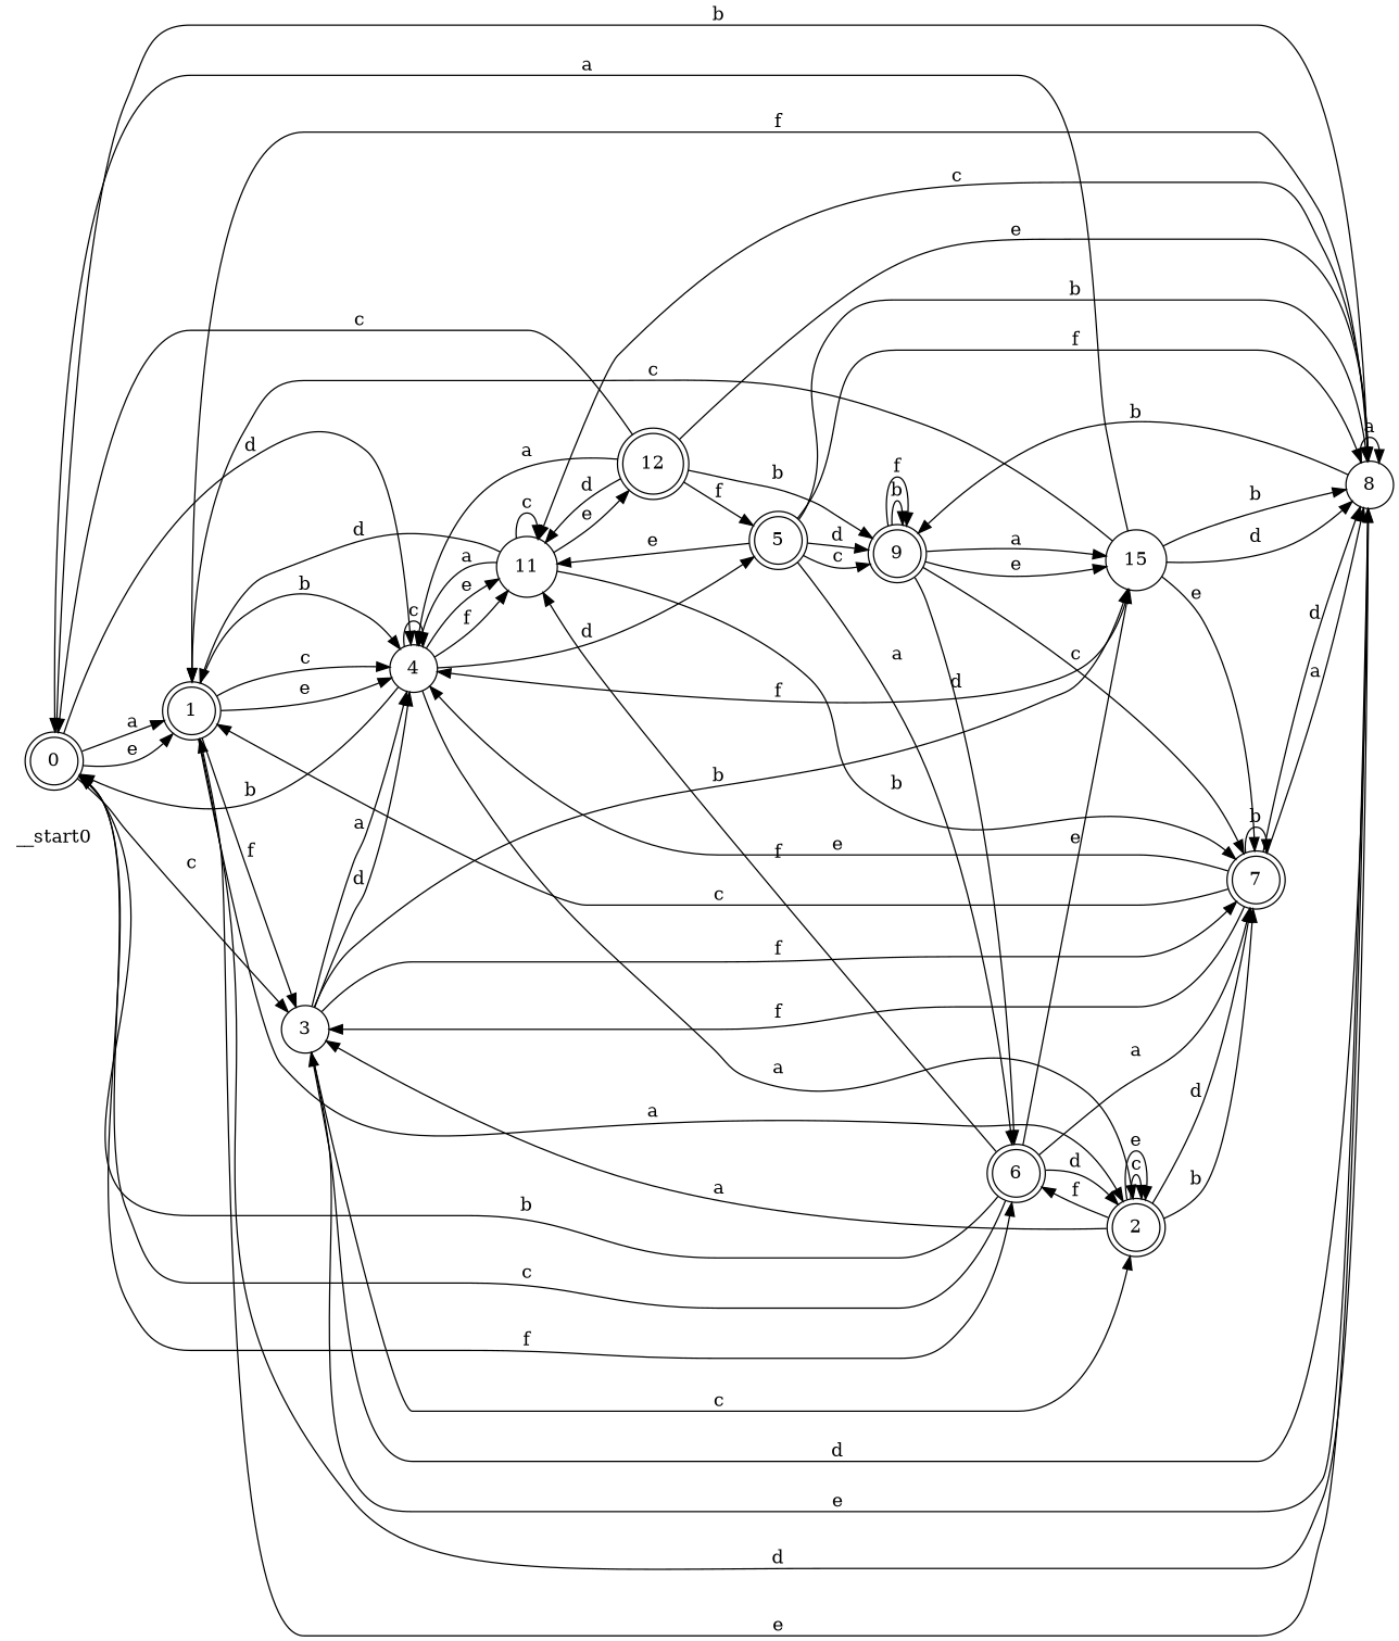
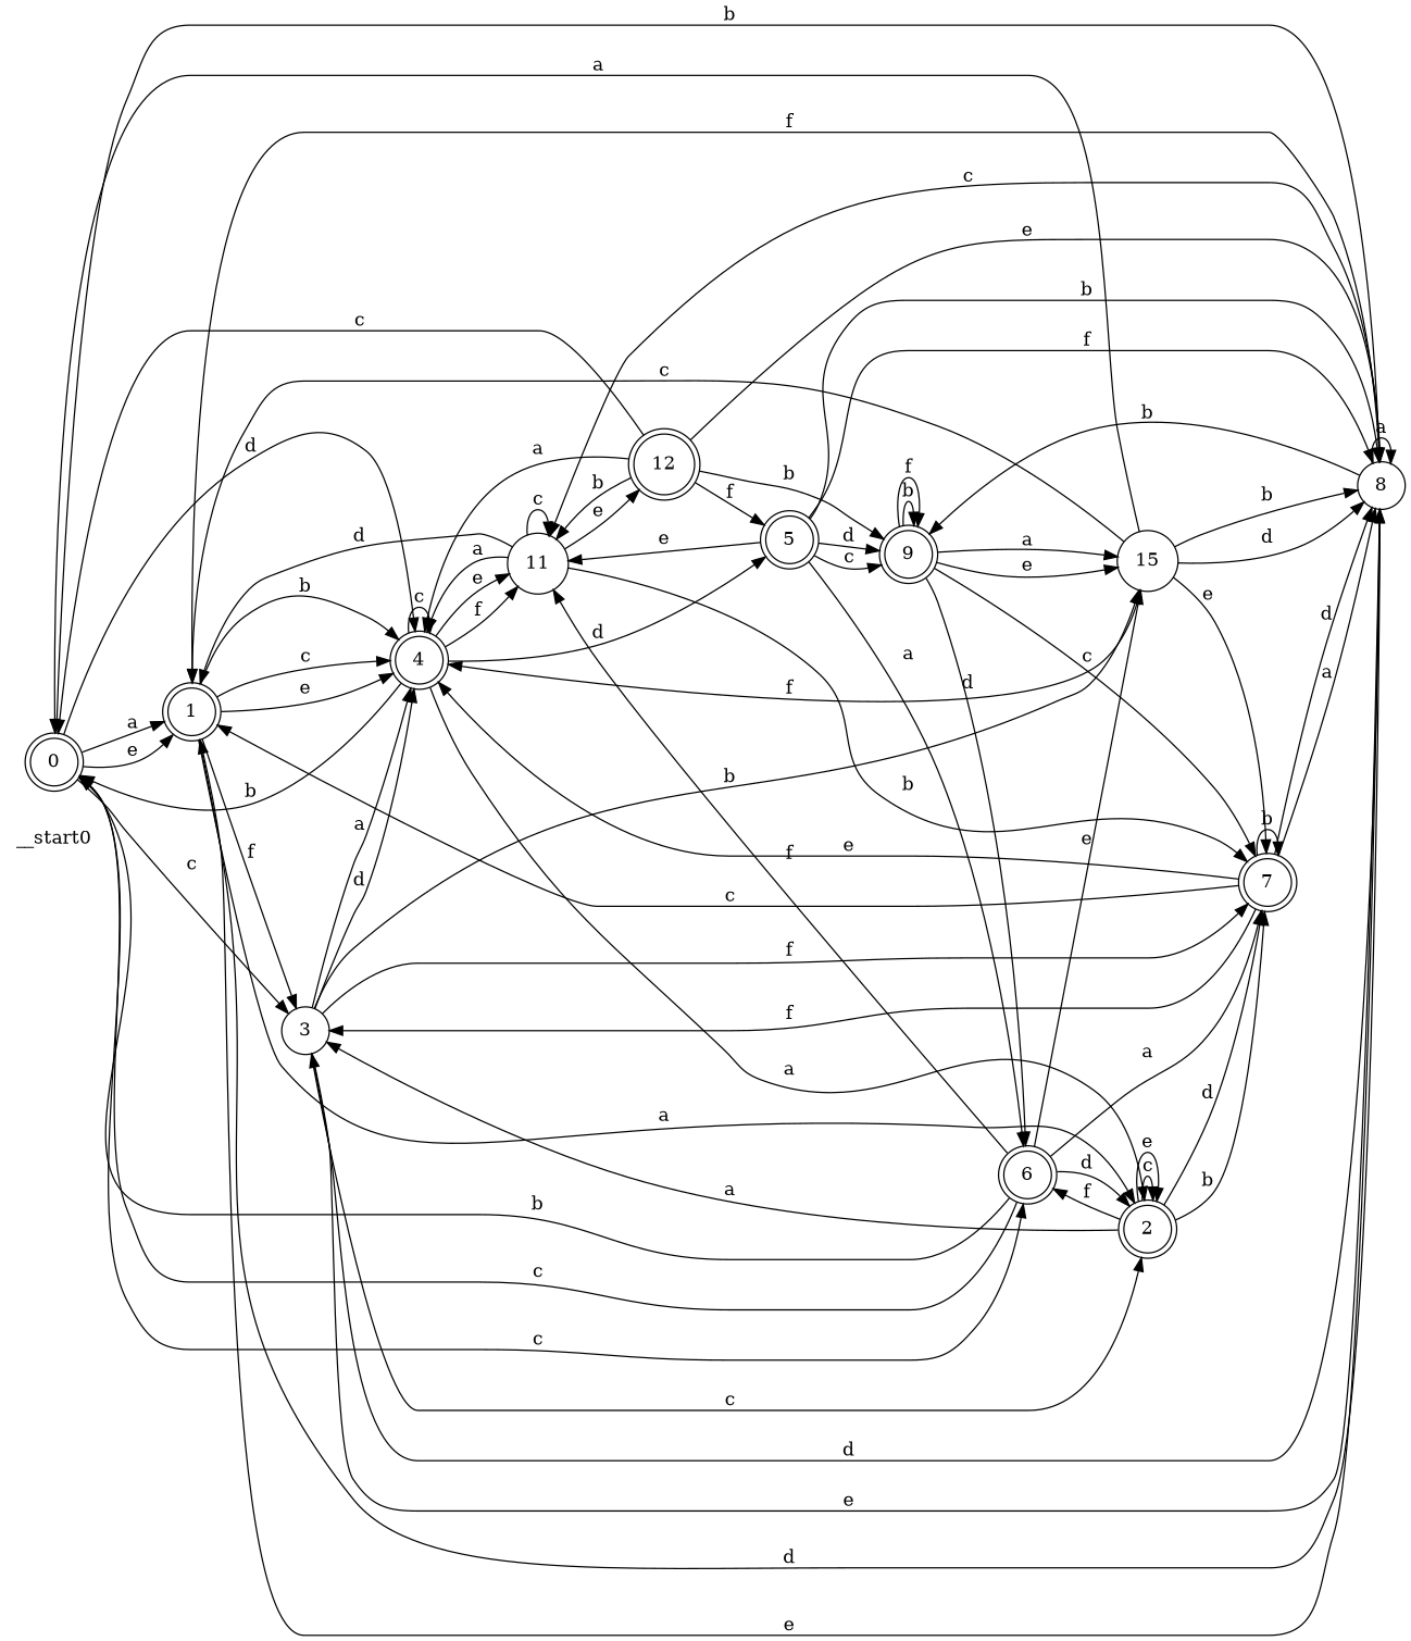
  digraph {
    rankdir=LR
    node [shape=doublecircle color=black fillcolor=white style="rounded,filled"]
    __start0 [shape=none color="" fillcolor="" style=""]
    n2 [label=0]
    n3 [label=1]
    n4 [label=3 shape=circle style=filled]
-   n5 [label=4 shape=circle]
+   n5 [label=4]
    n6 [label=6]
    n7 [label=8 shape=circle style=filled]
    n8 [label=2]
    n9 [label=7]
    n10 [label=15 shape=circle style=filled]
    n11 [label=5]
    n12 [label=11 shape=circle style=filled]
    n13 [label=9]
    n14 [label=12]
    n2 -> n3 [label=a]
    n2 -> n3 [label=e]
    n2 -> n4 [label=c]
    n2 -> n5 [label=d]
-   n2 -> n6 [label=f]
+   n2 -> n6 [label=c]
    n2 -> n7 [label=b]
    n3 -> n4 [label=f]
    n3 -> n5 [label=b]
    n3 -> n5 [label=c]
    n3 -> n5 [label=e]
    n3 -> n7 [label=d]
    n3 -> n8 [label=a]
    n4 -> n5 [label=a]
    n4 -> n5 [label=d]
    n4 -> n7 [label=e]
    n4 -> n8 [label=c]
    n4 -> n9 [label=f]
    n4 -> n10 [label=b]
    n5 -> n2 [label=b]
    n5 -> n5 [label=c]
    n5 -> n8 [label=a]
    n5 -> n11 [label=d]
    n5 -> n12 [label=e]
    n5 -> n12 [label=f]
    n6 -> n2 [label=b]
    n6 -> n2 [label=c]
    n6 -> n8 [label=d]
    n6 -> n9 [label=a]
    n6 -> n10 [label=e]
    n6 -> n12 [label=f]
    n7 -> n3 [label=e]
    n7 -> n3 [label=f]
    n7 -> n4 [label=d]
    n7 -> n7 [label=a]
    n7 -> n12 [label=c]
    n7 -> n13 [label=b]
    n8 -> n4 [label=a]
    n8 -> n6 [label=f]
    n8 -> n8 [label=c]
    n8 -> n8 [label=e]
    n8 -> n9 [label=b]
    n8 -> n9 [label=d]
    n9 -> n3 [label=c]
    n9 -> n4 [label=f]
    n9 -> n5 [label=e]
    n9 -> n7 [label=a]
    n9 -> n7 [label=d]
    n9 -> n9 [label=b]
    n10 -> n2 [label=a]
    n10 -> n3 [label=c]
    n10 -> n5 [label=f]
    n10 -> n7 [label=b]
    n10 -> n7 [label=d]
    n10 -> n9 [label=e]
    n11 -> n6 [label=a]
    n11 -> n7 [label=b]
    n11 -> n7 [label=f]
    n11 -> n12 [label=e]
    n11 -> n13 [label=c]
    n11 -> n13 [label=d]
    n12 -> n3 [label=d]
    n12 -> n5 [label=a]
    n12 -> n9 [label=b]
    n12 -> n12 [label=c]
    n12 -> n14 [label=e]
    n13 -> n6 [label=d]
    n13 -> n9 [label=c]
    n13 -> n10 [label=a]
    n13 -> n10 [label=e]
    n13 -> n13 [label=b]
    n13 -> n13 [label=f]
    n14 -> n2 [label=c]
    n14 -> n5 [label=a]
    n14 -> n7 [label=e]
    n14 -> n11 [label=f]
-   n14 -> n12 [label=d]
+   n14 -> n12 [label=b]
    n14 -> n13 [label=b]
  }
